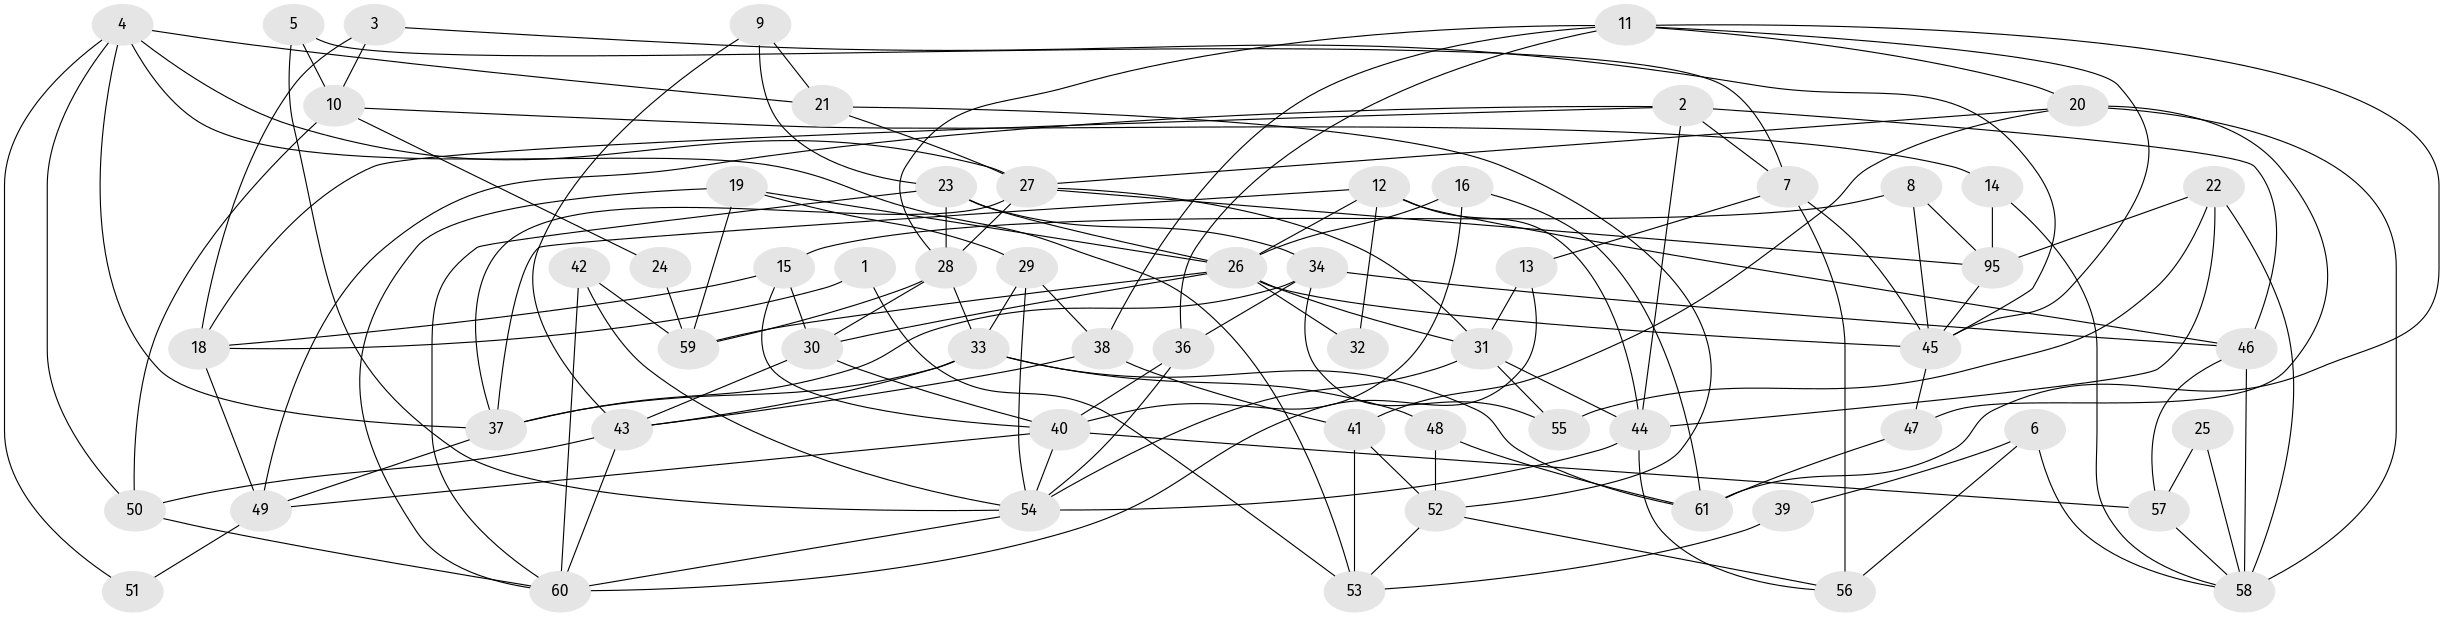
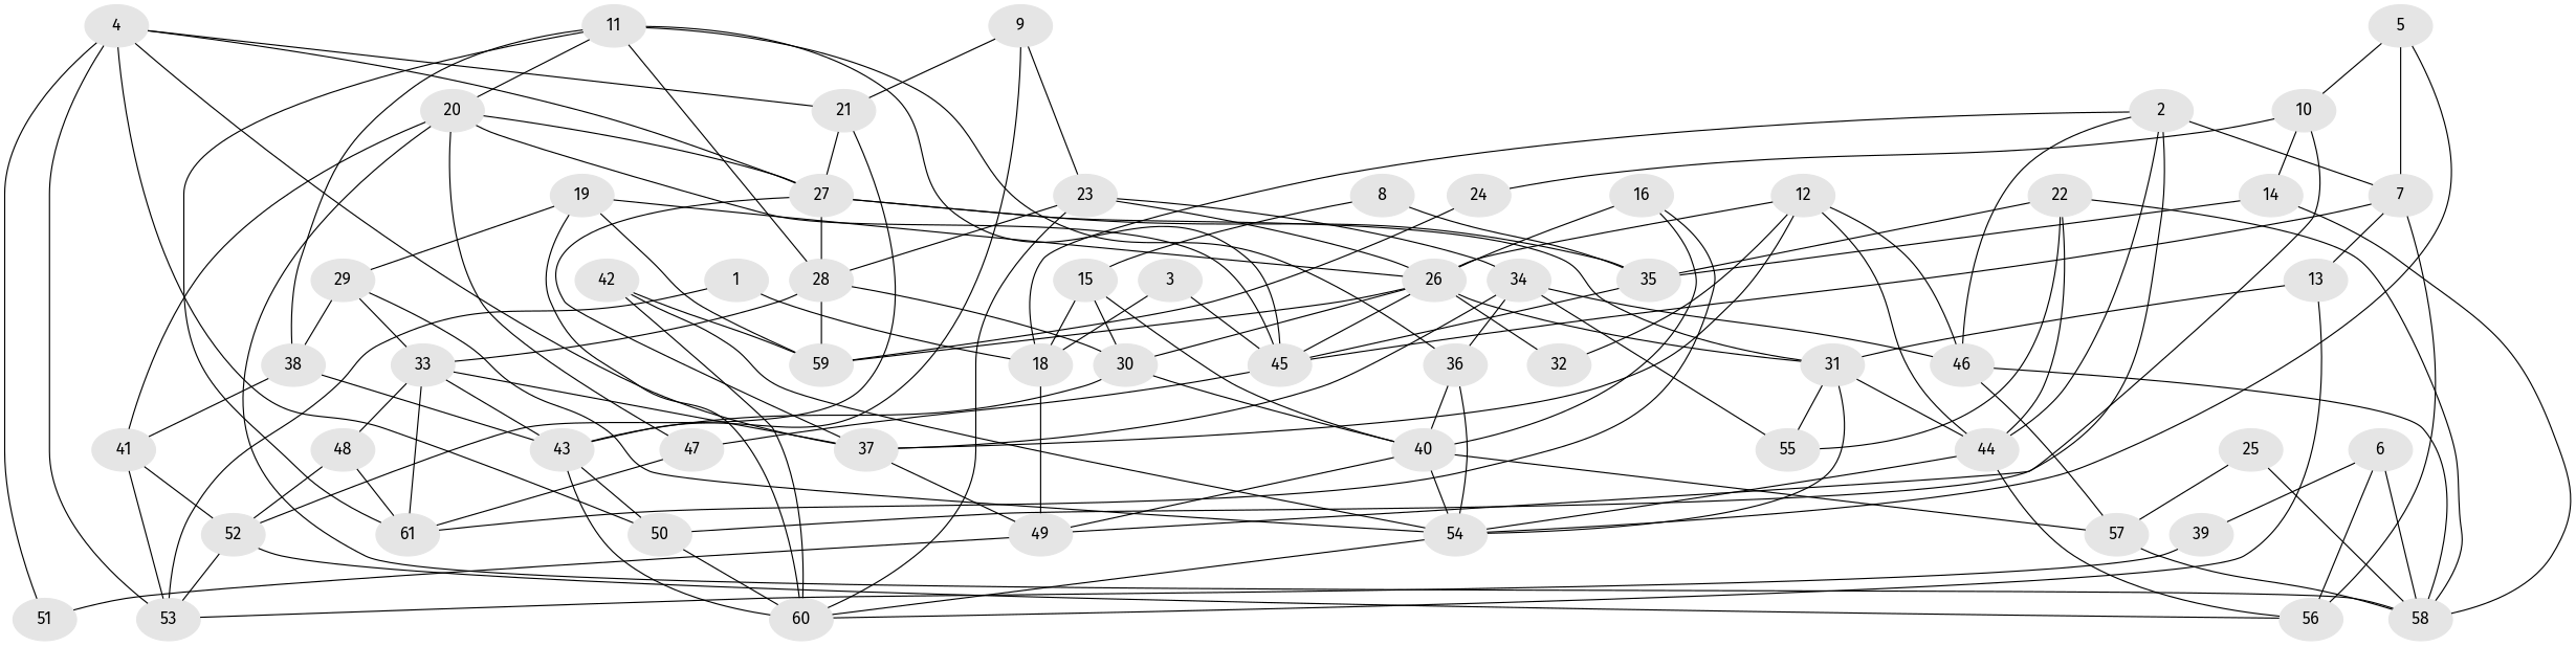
  graph {
    fontname="Fira Sans"
    node [color=gray90 fontname="Fira Sans" style=filled]
    edge [fontname="Fira Sans" weight=1.0]
    1
    18
    53
    49
    2
    7
    44
    46
    45
    56
    13
    54
    58
    57
    51
    3
    10
    50
    14
    24
    47
    4
    21
    27
    37
    52
-   35 [label=95]
+   35
    28
    31
    60
    5
    6
    39
    8
    15
    30
    40
    9
    23
    43
    26
    34
    59
    11
    20
    36
    38
    61
    41
    33
    12
    32
    55
    16
    19
    29
    22
    25
    48
    42
    1 -- 18
    1 -- 53
    18 -- 49
    49 -- 51
    2 -- 18
    2 -- 49
    2 -- 7
    2 -- 44 [weight=2.0]
    2 -- 46
    7 -- 45
    7 -- 56 [weight=2.0]
    7 -- 13 [weight=2.0]
    44 -- 56
    44 -- 54
    46 -- 58
    46 -- 57
    45 -- 47
    13 -- 31
    13 -- 60
    54 -- 60
    57 -- 58
    3 -- 18
    3 -- 45
-   3 -- 10
    10 -- 50
    10 -- 14
    10 -- 24
    50 -- 60
    14 -- 58
    14 -- 35
    24 -- 59
    47 -- 61
    4 -- 53
    4 -- 51
    4 -- 50
    4 -- 21
    4 -- 27
    4 -- 37
    21 -- 27
    21 -- 52
    27 -- 37
    27 -- 35
    27 -- 28
    27 -- 31
    37 -- 49
    52 -- 53
    52 -- 56
    35 -- 45
    28 -- 30
    28 -- 59
    28 -- 33
    31 -- 44
    31 -- 54
    31 -- 55
    5 -- 7
    5 -- 54
    5 -- 10
    6 -- 56
    6 -- 58
    6 -- 39
    39 -- 53
-   8 -- 45
+   20 -- 45
    8 -- 35
    8 -- 15
    15 -- 18
    15 -- 30
    15 -- 40
    30 -- 40
    30 -- 43
    40 -- 49
    40 -- 54
    40 -- 57 [weight=2.0]
    9 -- 21
    9 -- 23
    9 -- 43
    23 -- 28
    23 -- 60
    23 -- 26
    23 -- 34
    43 -- 50
    43 -- 60
    26 -- 45
    26 -- 31
    26 -- 30
    26 -- 59
    26 -- 32
    34 -- 46
    34 -- 37
    34 -- 36
    34 -- 55
    11 -- 45
    11 -- 28
    11 -- 20
    11 -- 36
    11 -- 38
    11 -- 61
    20 -- 58 [weight=2.0]
    20 -- 47
    20 -- 27
    20 -- 41
    36 -- 54
    36 -- 40
    38 -- 43 [weight=2.0]
    38 -- 41
    41 -- 53
    41 -- 52
    33 -- 37
    33 -- 43
    33 -- 61
    33 -- 48
    12 -- 44
    12 -- 46
    12 -- 37
    12 -- 26
    12 -- 32
    16 -- 40
    16 -- 26 [weight=2.0]
    16 -- 61
    19 -- 60
    19 -- 26
    19 -- 59
    19 -- 29
    29 -- 54
    29 -- 38
    29 -- 33
    22 -- 44
    22 -- 58
    22 -- 35
    22 -- 55
    25 -- 58
    25 -- 57
    48 -- 52
    48 -- 61
    42 -- 54
    42 -- 60
    42 -- 59
  }
